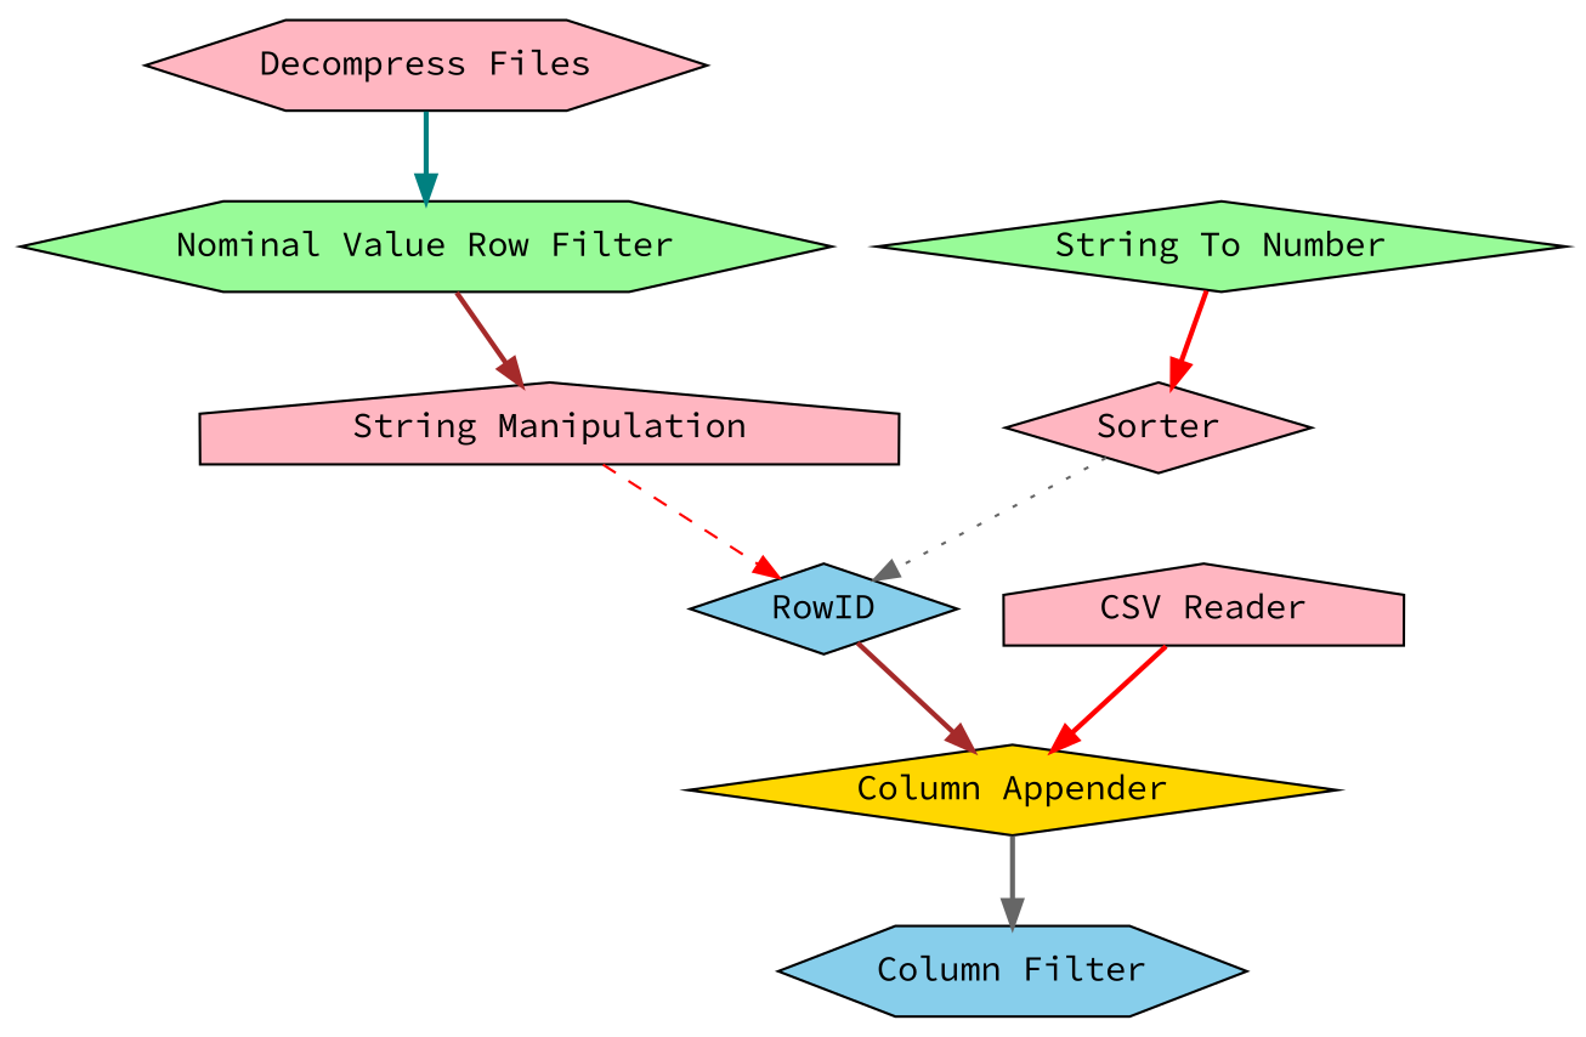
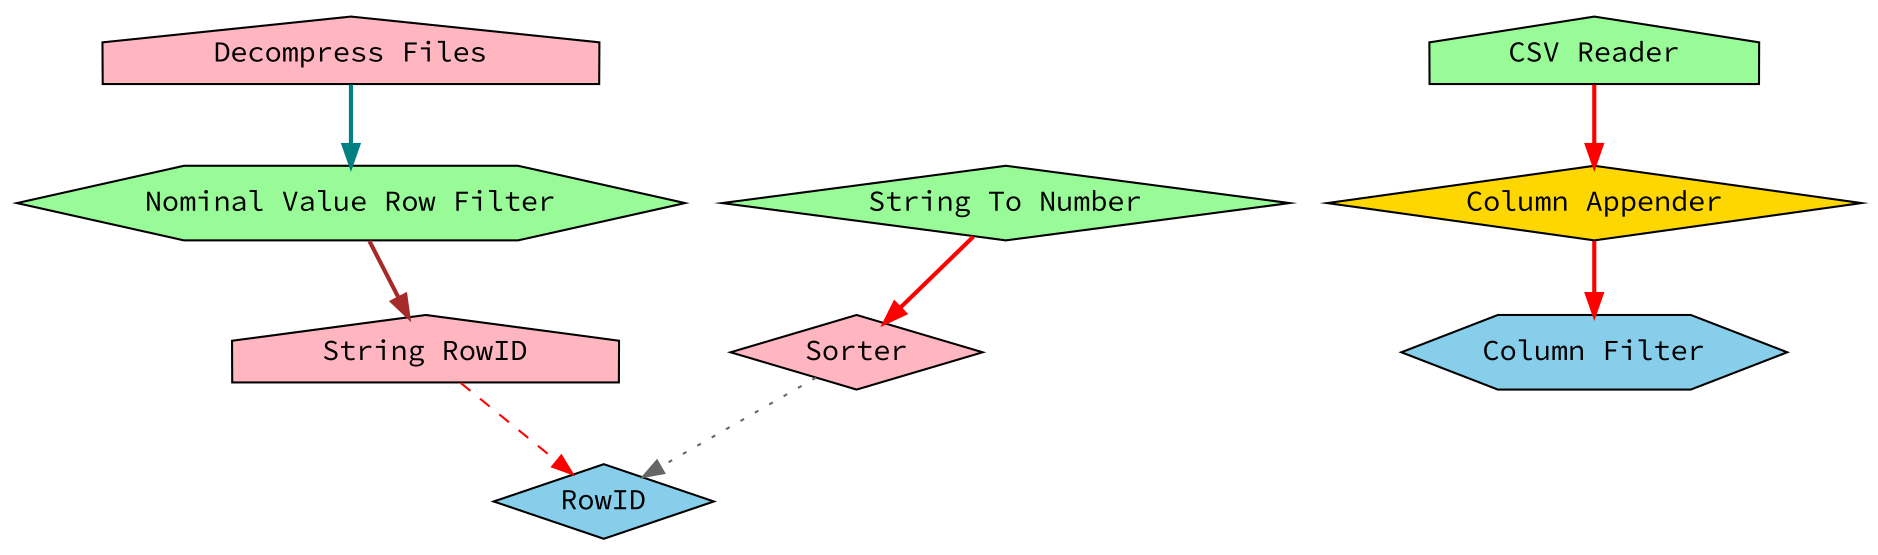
  digraph {
    fontname="Source Code Pro"
    rankdir=TB
    node [fillcolor=lightpink fontname="Source Code Pro" shape=diamond style=filled]
    edge [color=red fontname="Source Code Pro" style=bold]
-   n1 [label="Decompress Files" shape=hexagon]
+   n1 [label="Decompress Files" shape=house]
    n2 [fillcolor=palegreen label="Nominal Value Row Filter" shape=hexagon]
-   n3 [label="String Manipulation" shape=house]
+   n3 [label="String RowID" shape=house]
    n4 [fillcolor=skyblue label=RowID]
    n5 [fillcolor=palegreen label="String To Number"]
    n6 [label=Sorter]
    n7 [fillcolor=gold label="Column Appender"]
    n8 [fillcolor=skyblue label="Column Filter" shape=hexagon]
-   n9 [label="CSV Reader" shape=house]
+   n9 [fillcolor=palegreen label="CSV Reader" shape=house]
    n1 -> n2 [color=teal]
    n2 -> n3 [color=brown]
    n3 -> n4 [style=dashed]
-   n4 -> n7 [color=brown]
    n5 -> n6
    n6 -> n4 [color=gray40 style=dotted]
-   n7 -> n8 [color=gray40]
+   n7 -> n8
    n9 -> n7
  }
